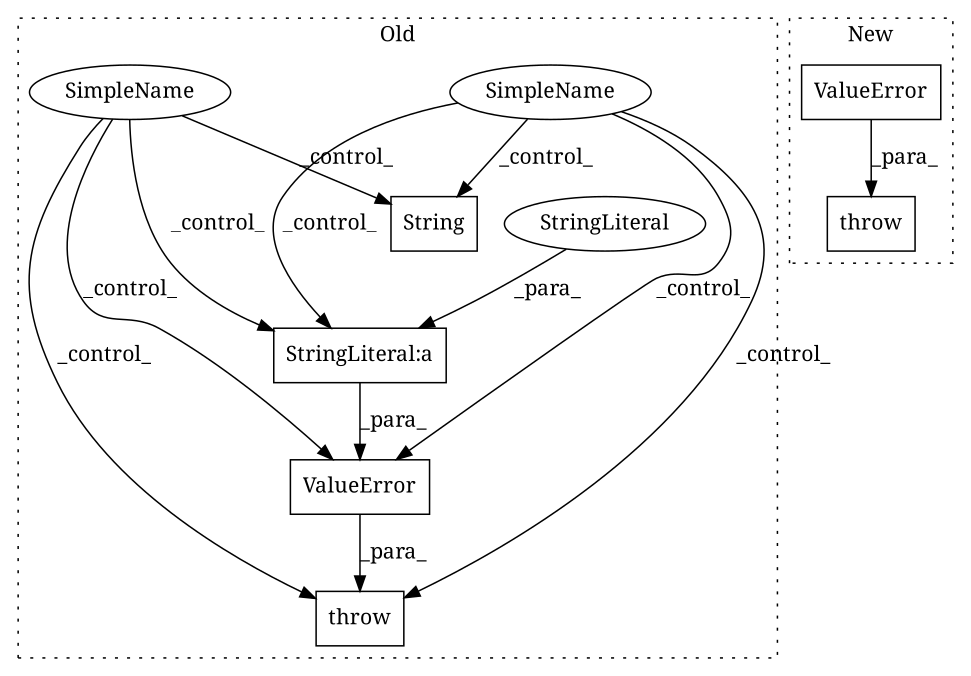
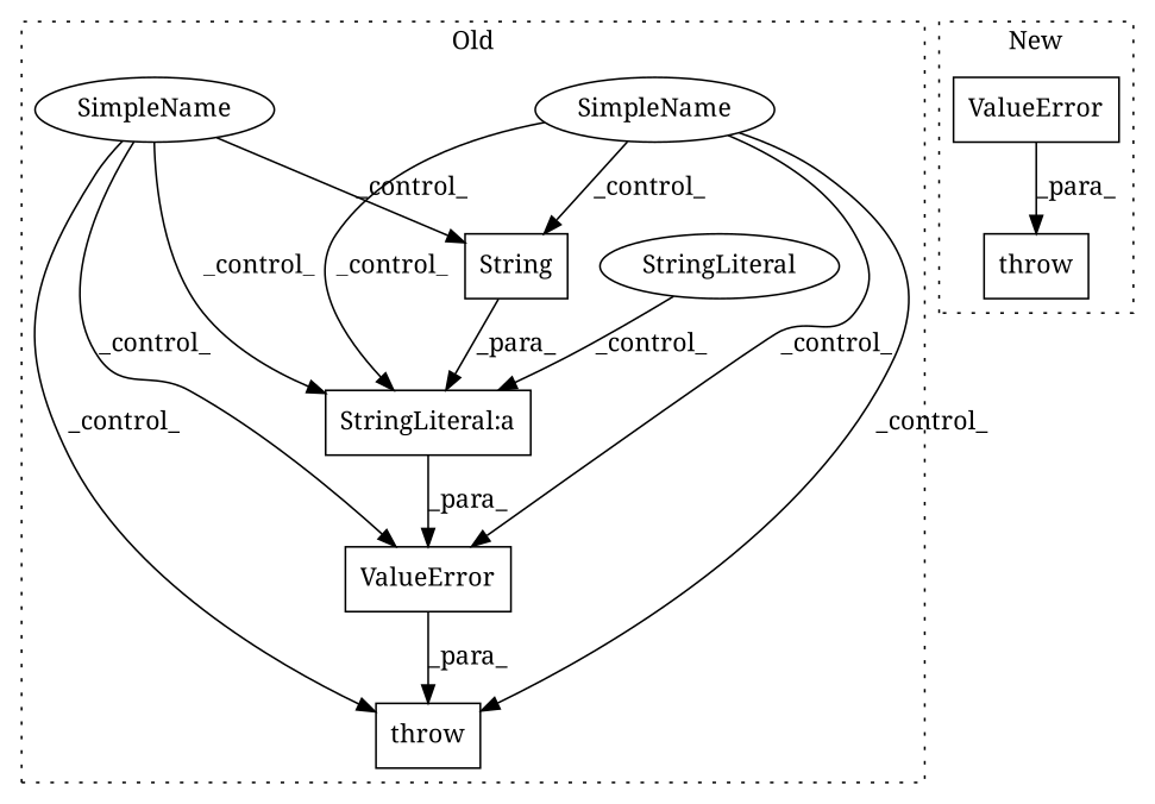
  digraph {
    fontname="Noto Serif"
    node [a=32 fontname="Noto Serif" shape=box]
    edge [fontname="Noto Serif"]
    n1 [l="7,1" label=String s="3244,3257"]
    n2 [a=27 l=3 label="StringLiteral:a" s=3241]
    n3 [a=45 l=32 label=StringLiteral s=3209 shape=ellipse]
    n4 [a=53 l=6 label=throw s=3192]
    n5 [l="11,1" label=ValueError s="3198,3258"]
    n6 [a=42 label=SimpleName shape=ellipse]
    n7 [a=42 label=SimpleName shape=ellipse]
    n8 [l="11,2" label=ValueError s="2136,2221"]
    n9 [a=53 l=6 label=throw s=2130]
    subgraph cluster_1 {
      label=Old
      style=dotted
      n1
      n2
      n3
      n4
      n5
      n6
      n7
    }
    subgraph cluster_2 {
      label=New
      style=dotted
      n8
      n9
    }
+   n1 -> n2 [label=_para_]
    n2 -> n5 [label=_para_]
-   n3 -> n2 [label=_para_]
+   n3 -> n2 [label=_control_]
    n5 -> n4 [label=_para_]
    n6 -> n1 [label=_control_]
    n6 -> n2 [label=_control_]
    n6 -> n4 [label=_control_]
    n6 -> n5 [label=_control_]
    n7 -> n1 [label=_control_]
    n7 -> n2 [label=_control_]
    n7 -> n4 [label=_control_]
    n7 -> n5 [label=_control_]
    n8 -> n9 [label=_para_]
  }
